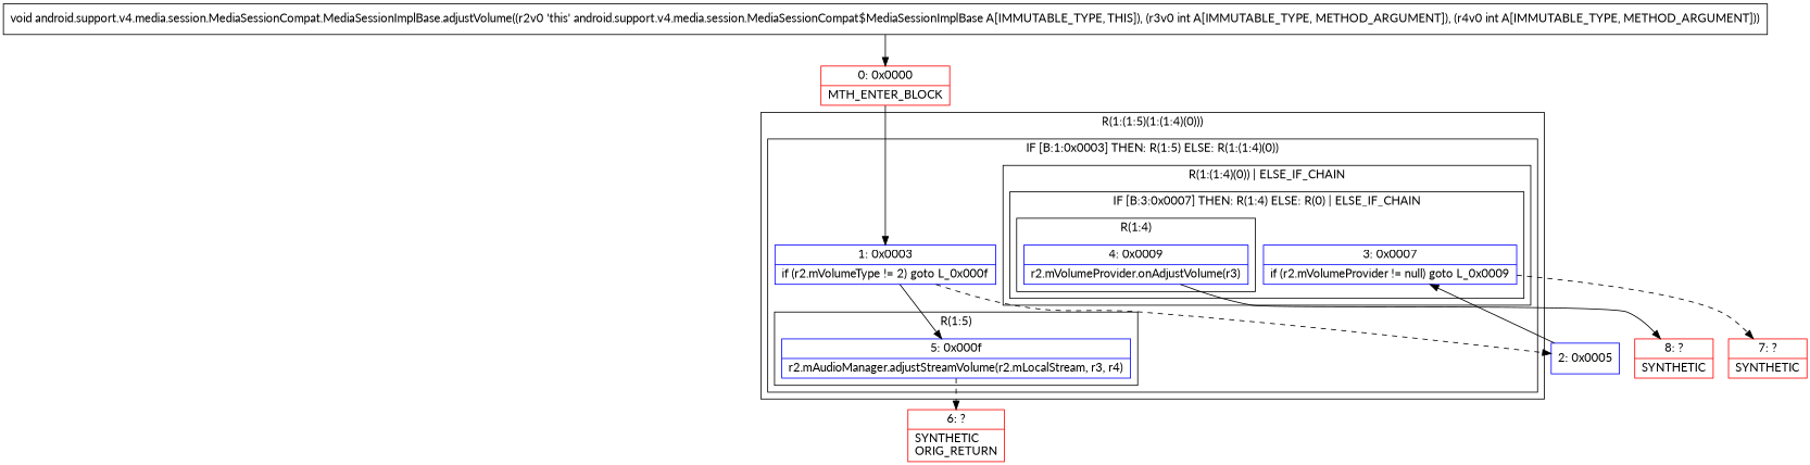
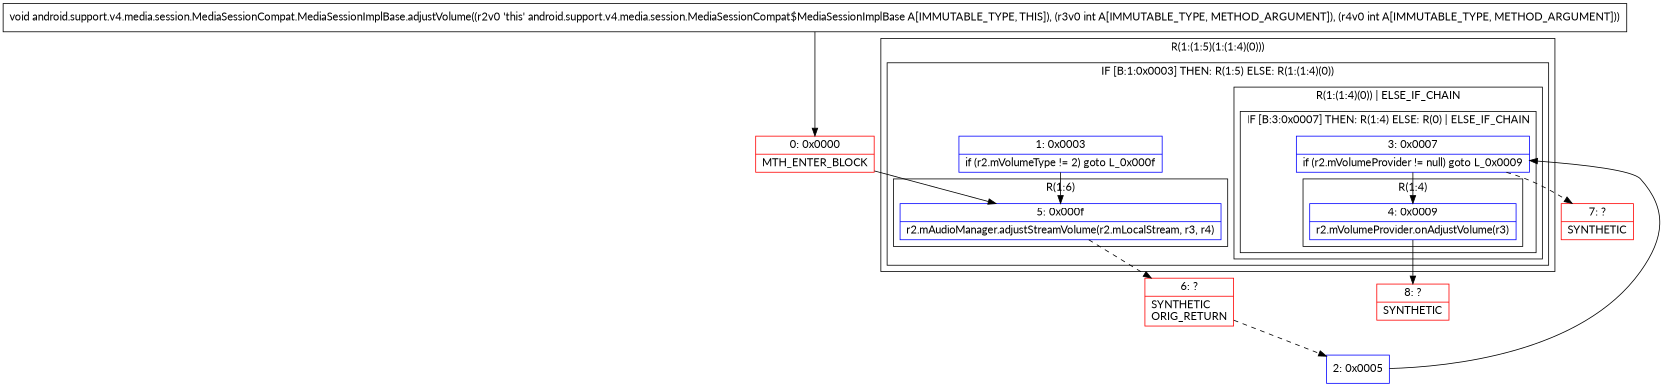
  digraph {
    fontname=Lato
    node [color=blue fontname=Lato shape=record]
    edge [fontname=Lato]
    n1 [label="{5\:\ 0x000f|r2.mAudioManager.adjustStreamVolume(r2.mLocalStream, r3, r4)\l}"]
    n2 [label="{4\:\ 0x0009|r2.mVolumeProvider.onAdjustVolume(r3)\l}"]
    n3 [label="{3\:\ 0x0007|if (r2.mVolumeProvider != null) goto L_0x0009\l}"]
    n4 [label="{1\:\ 0x0003|if (r2.mVolumeType != 2) goto L_0x000f\l}"]
    n5 [color=red label="{6\:\ ?|SYNTHETIC\lORIG_RETURN\l}"]
    n6 [color=red label="{8\:\ ?|SYNTHETIC\l}"]
    n7 [color=red label="{7\:\ ?|SYNTHETIC\l}"]
    n8 [label="{2\:\ 0x0005}"]
    n9 [color=red label="{0\:\ 0x0000|MTH_ENTER_BLOCK\l}"]
    n10 [label="{void android.support.v4.media.session.MediaSessionCompat.MediaSessionImplBase.adjustVolume((r2v0 'this' android.support.v4.media.session.MediaSessionCompat$MediaSessionImplBase A[IMMUTABLE_TYPE, THIS]), (r3v0 int A[IMMUTABLE_TYPE, METHOD_ARGUMENT]), (r4v0 int A[IMMUTABLE_TYPE, METHOD_ARGUMENT])) }" color=""]
    subgraph cluster_1 {
      label="R(1:(1:5)(1:(1:4)(0)))"
      subgraph cluster_2 {
        label="IF [B:1:0x0003] THEN: R(1:5) ELSE: R(1:(1:4)(0))"
        n4
        subgraph cluster_3 {
-         label="R(1:5)"
+         label="R(1:6)"
          n1
        }
        subgraph cluster_4 {
          label="R(1:(1:4)(0)) | ELSE_IF_CHAIN\l"
          subgraph cluster_5 {
            label="IF [B:3:0x0007] THEN: R(1:4) ELSE: R(0) | ELSE_IF_CHAIN\l"
            n3
            subgraph cluster_6 {
              label="R(1:4)"
              n2
            }
            subgraph cluster_7 {
              label="R(0)"
            }
          }
        }
      }
    }
    n1 -> n5 [style=dashed]
    n2 -> n6
+   n3 -> n2
    n3 -> n7 [style=dashed]
    n4 -> n1
-   n4 -> n8 [style=dashed]
+   n5 -> n8 [style=dashed]
    n8 -> n3
-   n9 -> n4
+   n9 -> n1
    n10 -> n9
  }
